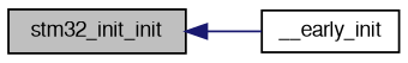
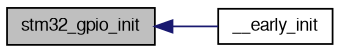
  digraph {
    rankdir=LR
    node [color=black fontname=FreeSans fontsize=10 shape=record style=filled]
-   n1 [fillcolor=grey75 fontcolor=black height=0.2 label=stm32_init_init width=0.4]
+   n1 [fillcolor=grey75 fontcolor=black height=0.2 label=stm32_gpio_init width=0.4]
    n2 [fillcolor=white height=0.2 label=__early_init width=0.4]
    n1 -> n2 [color=midnightblue dir=back fontname=FreeSans fontsize=10 labelfontname=FreeSans labelfontsize=10 style=solid]
  }
